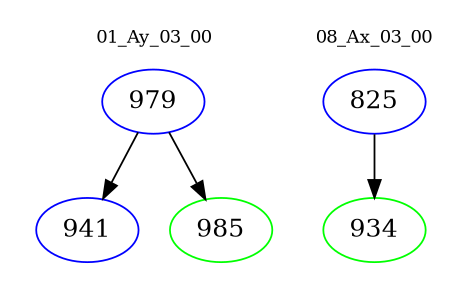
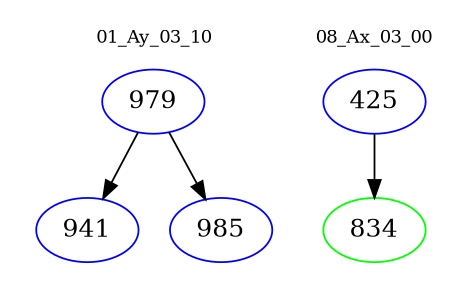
  digraph {
    node [color=blue]
    edge [color=black]
    n1 [label=979]
    n2 [label=941]
-   n3 [color=green label=985]
-   n4 [label=825]
-   n5 [color=green label=934]
+   n3 [label=985]
+   n4 [label=425]
+   n5 [color=green label=834]
    subgraph cluster_1 {
      color=white
      fontsize=10
-     label="01_Ay_03_00"
+     label="01_Ay_03_10"
      n1
      n2
      n3
    }
    subgraph cluster_2 {
      color=white
      fontsize=10
      label="08_Ax_03_00"
      n4
      n5
    }
    n1 -> n2
    n1 -> n3
    n4 -> n5
  }
